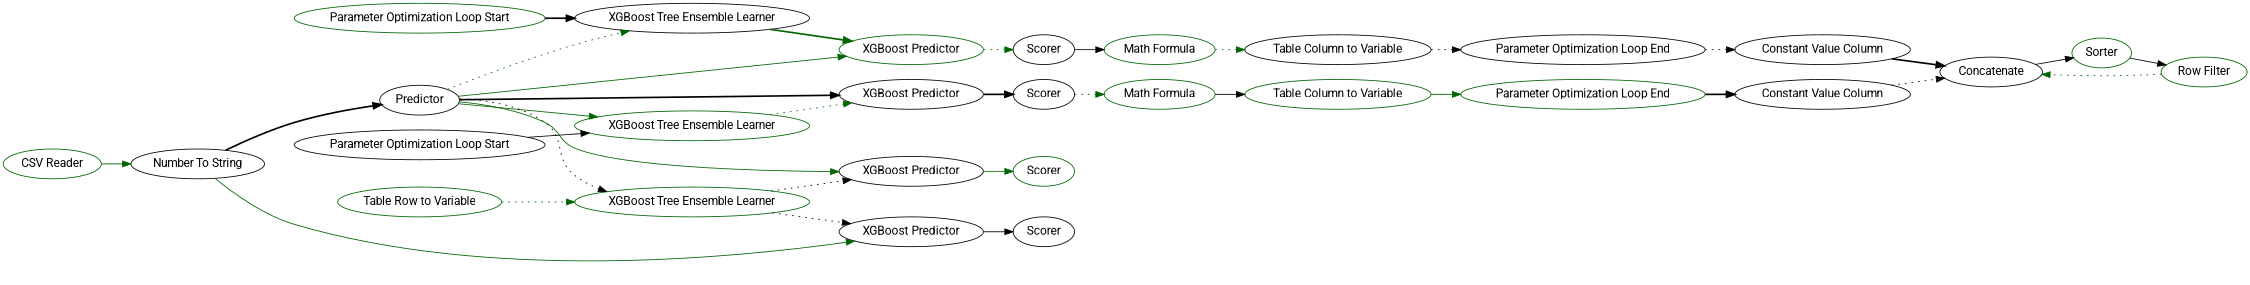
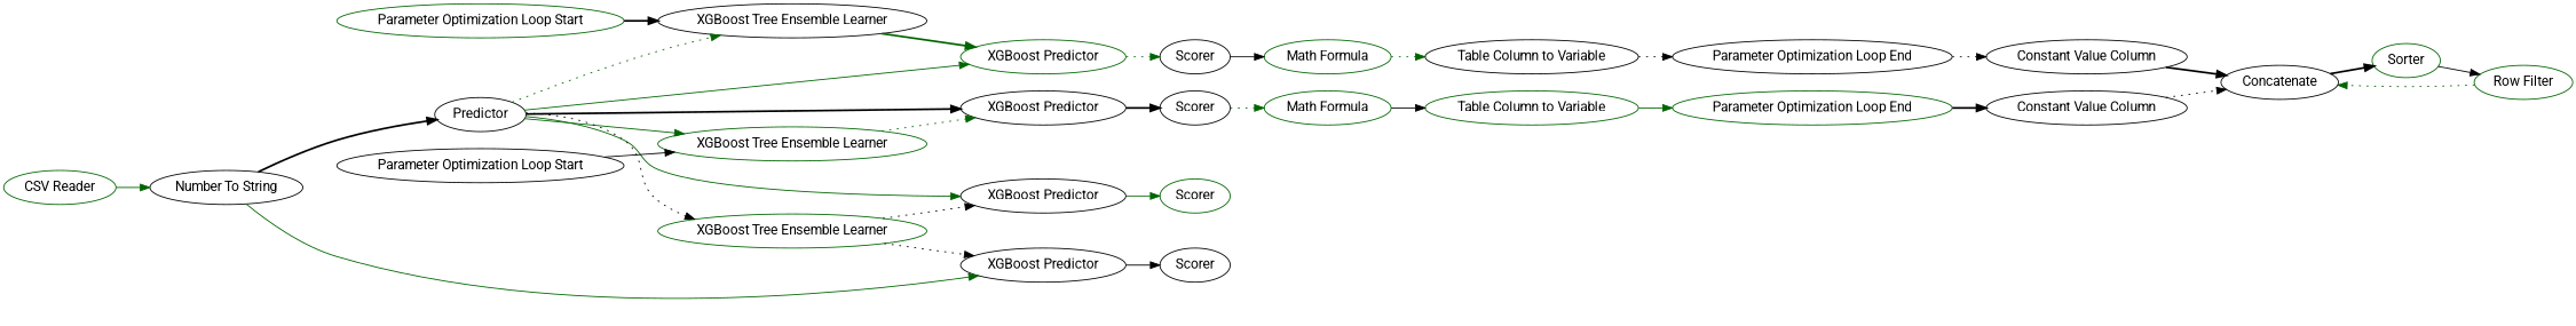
  digraph {
    fontname=Roboto
    rankdir=LR
    node [color=black fontname=Roboto]
    edge [color=black fontname=Roboto style=solid]
    n1 [color=darkgreen label="CSV Reader"]
    n2 [label="Number To String"]
    n3 [label=Predictor]
    n4 [label="XGBoost Predictor"]
    n5 [label="XGBoost Tree Ensemble Learner"]
    n6 [color=darkgreen label="XGBoost Predictor"]
    n7 [color=darkgreen label="XGBoost Tree Ensemble Learner"]
    n8 [label="XGBoost Predictor"]
    n9 [color=darkgreen label="XGBoost Tree Ensemble Learner"]
    n10 [label="XGBoost Predictor"]
    n11 [label=Scorer]
    n12 [label=Scorer]
    n13 [color=darkgreen label=Scorer]
    n14 [label=Scorer]
    n15 [color=darkgreen label="Math Formula"]
    n16 [label="Table Column to Variable"]
    n17 [color=darkgreen label="Parameter Optimization Loop Start"]
    n18 [label="Parameter Optimization Loop End"]
    n19 [label="Constant Value Column"]
    n20 [label=Concatenate]
    n21 [color=darkgreen label="Math Formula"]
    n22 [color=darkgreen label="Table Column to Variable"]
    n23 [label="Parameter Optimization Loop Start"]
    n24 [color=darkgreen label="Parameter Optimization Loop End"]
    n25 [label="Constant Value Column"]
    n26 [color=darkgreen label=Sorter]
    n27 [color=darkgreen label="Row Filter"]
-   n28 [color=darkgreen label="Table Row to Variable"]
    n1 -> n2 [color=darkgreen]
    n2 -> n3 [style=bold]
    n2 -> n4 [color=darkgreen]
    n3 -> n5 [color=darkgreen style=dotted]
    n3 -> n6 [color=darkgreen]
    n3 -> n7 [color=darkgreen]
    n3 -> n8 [style=bold]
    n3 -> n9 [style=dotted]
    n3 -> n10 [color=darkgreen]
    n4 -> n14
    n5 -> n6 [color=darkgreen style=bold]
    n6 -> n11 [color=darkgreen style=dotted]
    n7 -> n8 [color=darkgreen style=dotted]
    n8 -> n12 [style=bold]
    n9 -> n4 [style=dotted]
    n9 -> n10 [style=dotted]
    n10 -> n13 [color=darkgreen]
    n11 -> n15
    n12 -> n21 [color=darkgreen style=dotted]
    n15 -> n16 [color=darkgreen style=dotted]
    n16 -> n18 [style=dotted]
    n17 -> n5 [style=bold]
    n18 -> n19 [style=dotted]
    n19 -> n20 [style=bold]
-   n20 -> n26
+   n20 -> n26 [style=bold]
    n21 -> n22
    n22 -> n24 [color=darkgreen]
    n23 -> n7
    n24 -> n25 [style=bold]
    n25 -> n20 [style=dotted]
    n26 -> n27
    n27 -> n20 [color=darkgreen style=dotted]
-   n28 -> n9 [color=darkgreen style=dotted]
  }
